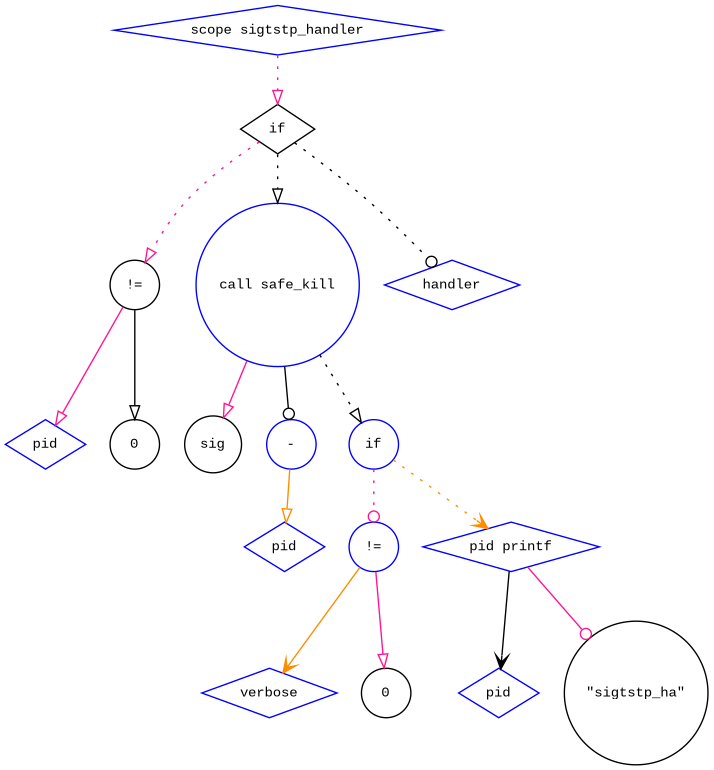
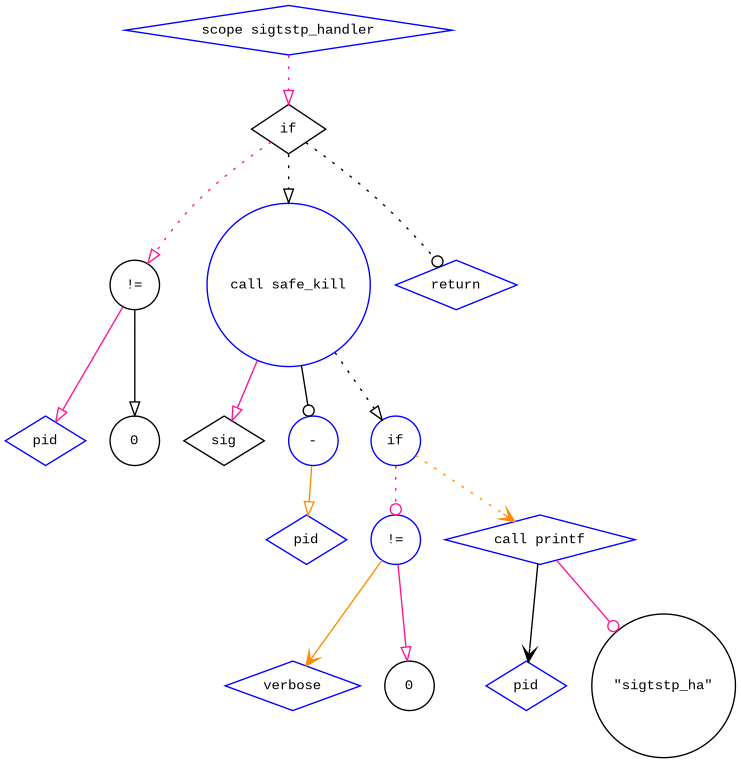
  digraph {
    fontname="Times New Roman"
    fontsize=10
    node [color=blue fontname="Courier New" fontsize=10 shape=diamond]
    edge [arrowhead=onormal color=deeppink fontname="Times New Roman" fontsize=10]
    n1 [label="scope sigtstp_handler"]
    n2 [color=black label=if]
    n3 [color=black label="!=" shape=circle]
    n4 [label="call safe_kill" shape=circle]
-   n5 [label=handler]
+   n5 [label=return]
    n6 [label=pid]
    n7 [color=black label=0 shape=circle]
-   n8 [color=black label=sig shape=circle]
+   n8 [color=black label=sig]
    n9 [label="-" shape=circle]
    n10 [label=if shape=circle]
    n11 [label=pid]
    n12 [label="!=" shape=circle]
-   n13 [label="pid printf"]
+   n13 [label="call printf"]
    n14 [label=verbose]
    n15 [color=black label=0 shape=circle]
    n16 [label=pid]
    n17 [color=black label="\"sigtstp_ha\"" shape=circle]
    n1 -> n2 [style=dotted]
    n2 -> n3 [style=dotted]
    n2 -> n4 [color=black style=dotted]
    n2 -> n5 [arrowhead=odot color=black style=dotted]
    n3 -> n6
    n3 -> n7 [color=black]
    n4 -> n8
    n4 -> n9 [arrowhead=odot color=black]
    n4 -> n10 [color=black style=dotted]
    n9 -> n11 [color=darkorange]
    n10 -> n12 [arrowhead=odot style=dotted]
    n10 -> n13 [arrowhead=vee color=darkorange style=dotted]
    n12 -> n14 [arrowhead=vee color=darkorange]
    n12 -> n15
    n13 -> n16 [arrowhead=vee color=black]
    n13 -> n17 [arrowhead=odot]
  }
